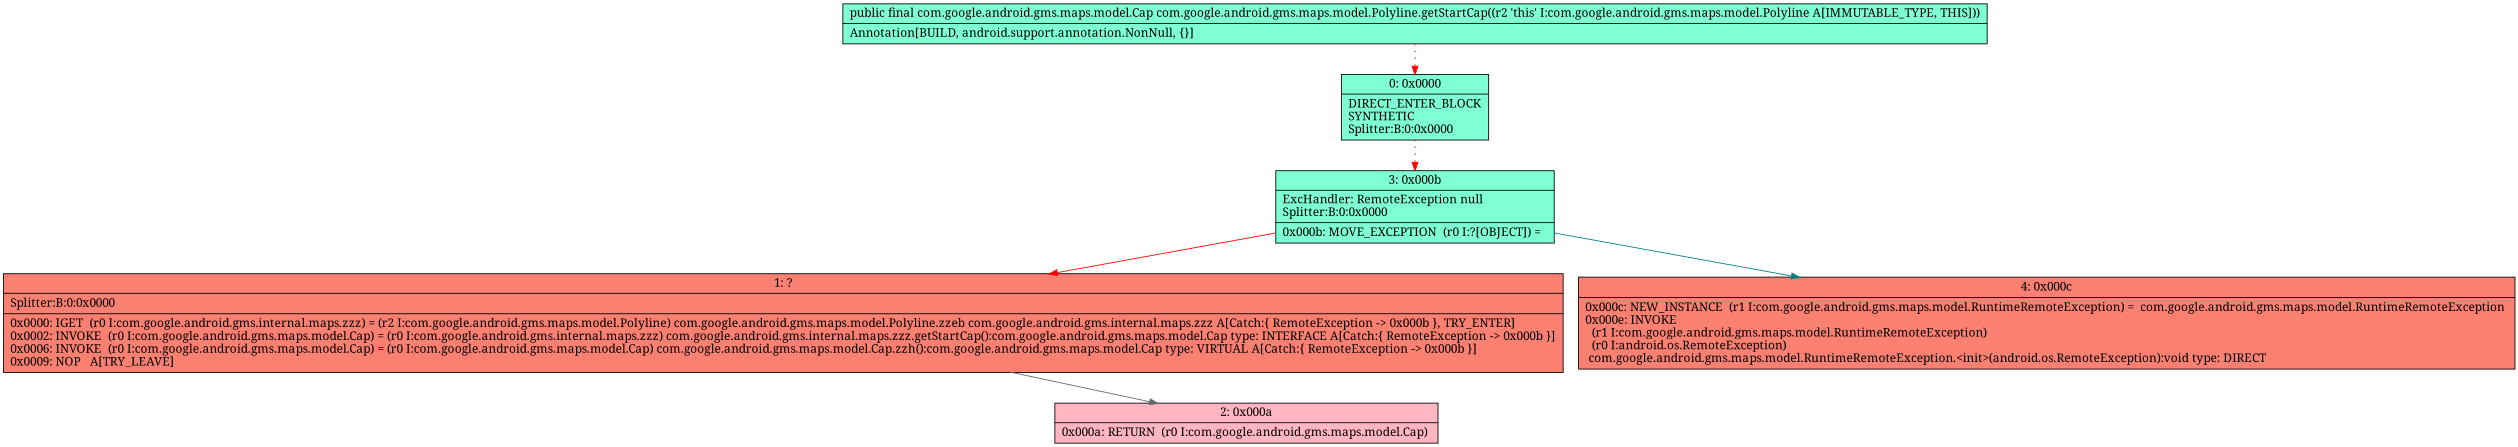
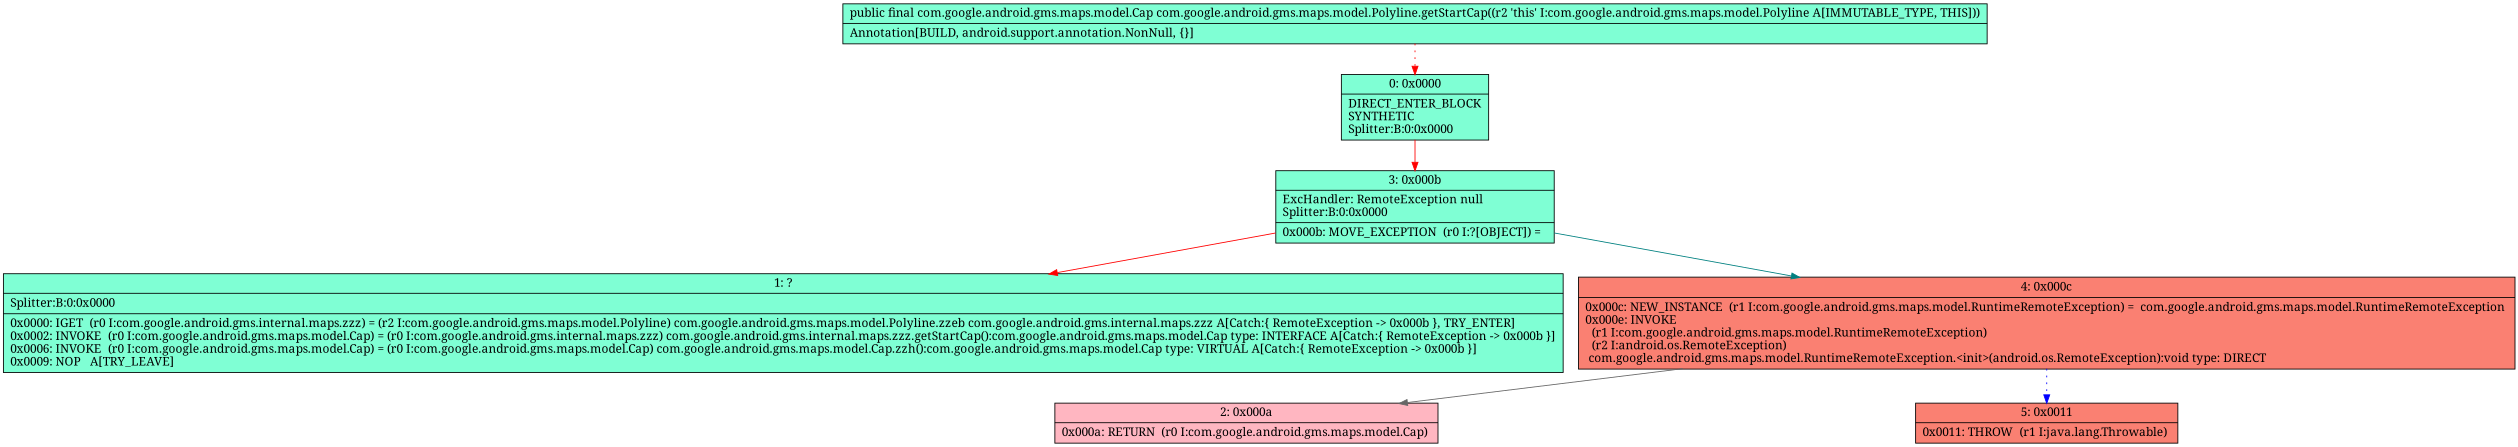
  digraph {
    fontname="Noto Serif"
    node [fillcolor=aquamarine fontname="Noto Serif" shape=record style=filled]
    edge [color=red fontname="Noto Serif" style=dotted]
    n1 [label="{0\:\ 0x0000|DIRECT_ENTER_BLOCK\lSYNTHETIC\lSplitter:B:0:0x0000\l}"]
    n2 [label="{3\:\ 0x000b|ExcHandler: RemoteException null\lSplitter:B:0:0x0000\l|0x000b: MOVE_EXCEPTION  (r0 I:?[OBJECT]) =  \l}"]
-   n3 [fillcolor=salmon label="{1\:\ ?|Splitter:B:0:0x0000\l|0x0000: IGET  (r0 I:com.google.android.gms.internal.maps.zzz) = (r2 I:com.google.android.gms.maps.model.Polyline) com.google.android.gms.maps.model.Polyline.zzeb com.google.android.gms.internal.maps.zzz A[Catch:\{ RemoteException \-\> 0x000b \}, TRY_ENTER]\l0x0002: INVOKE  (r0 I:com.google.android.gms.maps.model.Cap) = (r0 I:com.google.android.gms.internal.maps.zzz) com.google.android.gms.internal.maps.zzz.getStartCap():com.google.android.gms.maps.model.Cap type: INTERFACE A[Catch:\{ RemoteException \-\> 0x000b \}]\l0x0006: INVOKE  (r0 I:com.google.android.gms.maps.model.Cap) = (r0 I:com.google.android.gms.maps.model.Cap) com.google.android.gms.maps.model.Cap.zzh():com.google.android.gms.maps.model.Cap type: VIRTUAL A[Catch:\{ RemoteException \-\> 0x000b \}]\l0x0009: NOP   A[TRY_LEAVE]\l}"]
+   n3 [label="{1\:\ ?|Splitter:B:0:0x0000\l|0x0000: IGET  (r0 I:com.google.android.gms.internal.maps.zzz) = (r2 I:com.google.android.gms.maps.model.Polyline) com.google.android.gms.maps.model.Polyline.zzeb com.google.android.gms.internal.maps.zzz A[Catch:\{ RemoteException \-\> 0x000b \}, TRY_ENTER]\l0x0002: INVOKE  (r0 I:com.google.android.gms.maps.model.Cap) = (r0 I:com.google.android.gms.internal.maps.zzz) com.google.android.gms.internal.maps.zzz.getStartCap():com.google.android.gms.maps.model.Cap type: INTERFACE A[Catch:\{ RemoteException \-\> 0x000b \}]\l0x0006: INVOKE  (r0 I:com.google.android.gms.maps.model.Cap) = (r0 I:com.google.android.gms.maps.model.Cap) com.google.android.gms.maps.model.Cap.zzh():com.google.android.gms.maps.model.Cap type: VIRTUAL A[Catch:\{ RemoteException \-\> 0x000b \}]\l0x0009: NOP   A[TRY_LEAVE]\l}"]
    n4 [fillcolor=lightpink label="{2\:\ 0x000a|0x000a: RETURN  (r0 I:com.google.android.gms.maps.model.Cap) \l}"]
-   n5 [fillcolor=salmon label="{4\:\ 0x000c|0x000c: NEW_INSTANCE  (r1 I:com.google.android.gms.maps.model.RuntimeRemoteException) =  com.google.android.gms.maps.model.RuntimeRemoteException \l0x000e: INVOKE  \l  (r1 I:com.google.android.gms.maps.model.RuntimeRemoteException)\l  (r0 I:android.os.RemoteException)\l com.google.android.gms.maps.model.RuntimeRemoteException.\<init\>(android.os.RemoteException):void type: DIRECT \l}"]
+   n5 [fillcolor=salmon label="{4\:\ 0x000c|0x000c: NEW_INSTANCE  (r1 I:com.google.android.gms.maps.model.RuntimeRemoteException) =  com.google.android.gms.maps.model.RuntimeRemoteException \l0x000e: INVOKE  \l  (r1 I:com.google.android.gms.maps.model.RuntimeRemoteException)\l  (r2 I:android.os.RemoteException)\l com.google.android.gms.maps.model.RuntimeRemoteException.\<init\>(android.os.RemoteException):void type: DIRECT \l}"]
+   n6 [fillcolor=salmon label="{5\:\ 0x0011|0x0011: THROW  (r1 I:java.lang.Throwable) \l}"]
    n7 [label="{public final com.google.android.gms.maps.model.Cap com.google.android.gms.maps.model.Polyline.getStartCap((r2 'this' I:com.google.android.gms.maps.model.Polyline A[IMMUTABLE_TYPE, THIS]))  | Annotation[BUILD, android.support.annotation.NonNull, \{\}]\l}"]
-   n1 -> n2
+   n1 -> n2 [style=solid]
    n2 -> n3 [style=solid]
    n2 -> n5 [color=teal style=solid]
-   n3 -> n4 [color=gray40 style=solid]
+   n5 -> n4 [color=gray40 style=solid]
+   n5 -> n6 [color=blue]
    n7 -> n1
  }
